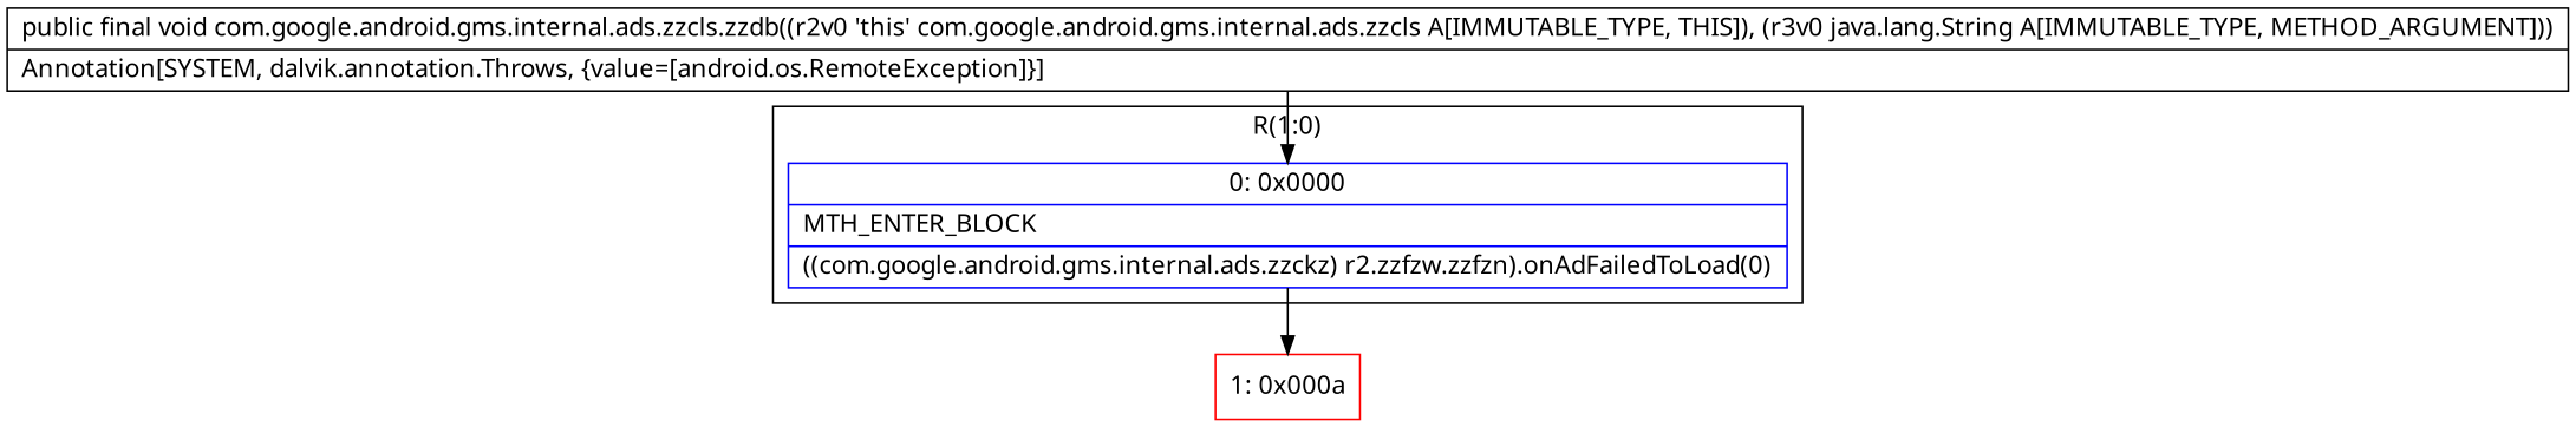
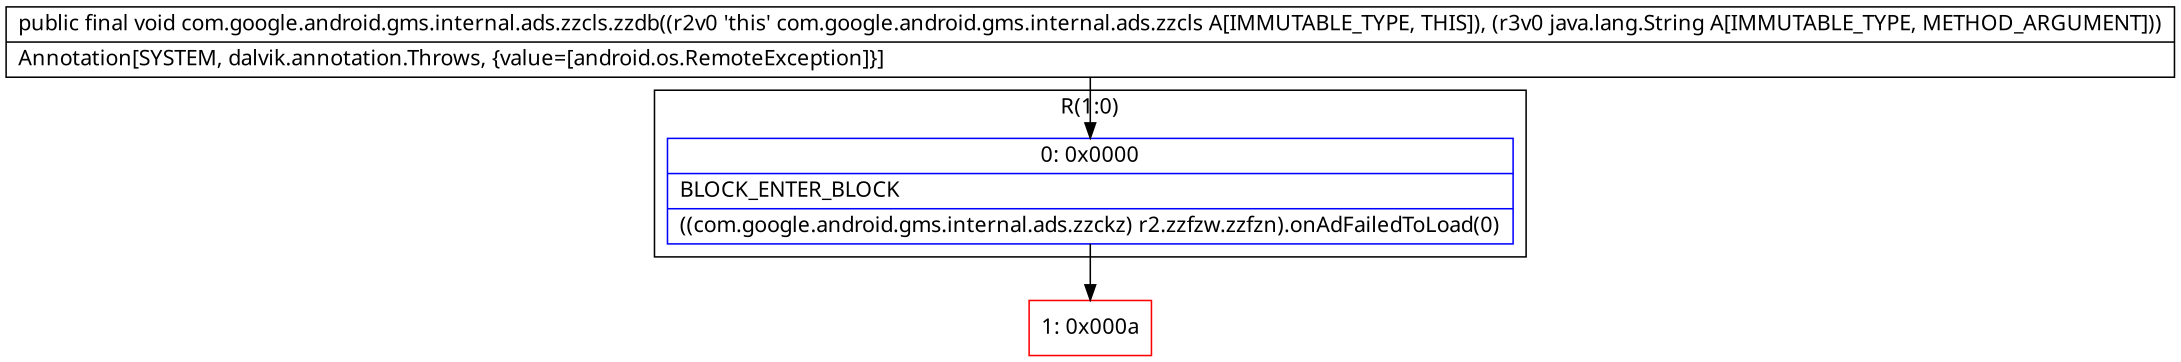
  digraph {
    fontname="Noto Sans"
    node [shape=record fontname="Noto Sans"]
    edge [fontname="Noto Sans"]
-   n1 [color=blue label="{0\:\ 0x0000|MTH_ENTER_BLOCK\l|((com.google.android.gms.internal.ads.zzckz) r2.zzfzw.zzfzn).onAdFailedToLoad(0)\l}"]
+   n1 [color=blue label="{0\:\ 0x0000|BLOCK_ENTER_BLOCK\l|((com.google.android.gms.internal.ads.zzckz) r2.zzfzw.zzfzn).onAdFailedToLoad(0)\l}"]
    n2 [color=red label="{1\:\ 0x000a}"]
    n3 [label="{public final void com.google.android.gms.internal.ads.zzcls.zzdb((r2v0 'this' com.google.android.gms.internal.ads.zzcls A[IMMUTABLE_TYPE, THIS]), (r3v0 java.lang.String A[IMMUTABLE_TYPE, METHOD_ARGUMENT]))  | Annotation[SYSTEM, dalvik.annotation.Throws, \{value=[android.os.RemoteException]\}]\l}"]
    subgraph cluster_1 {
      label="R(1:0)"
      n1
    }
    n1 -> n2
    n3 -> n1
  }
